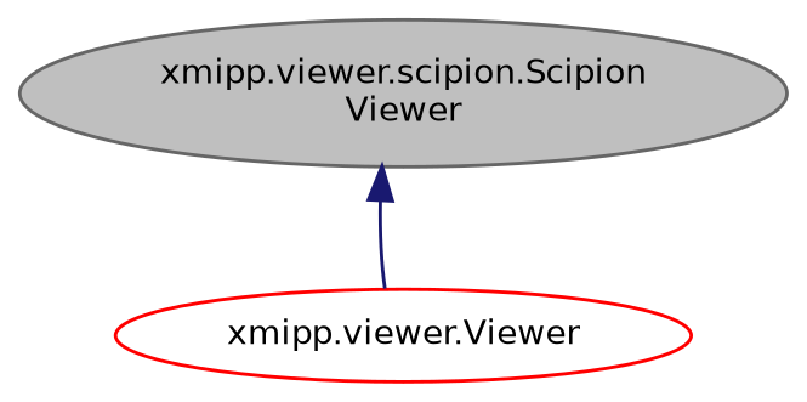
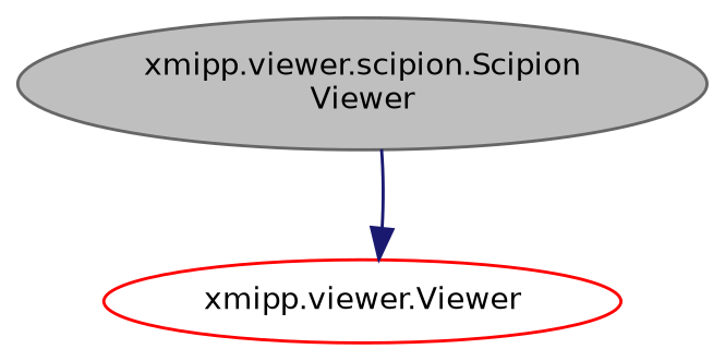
  digraph {
    node [fontname=Helvetica fontsize=10 shape=ellipse style=filled]
    n1 [color=gray40 fillcolor=grey75 fontcolor=black height=0.2 label="xmipp.viewer.scipion.Scipion\lViewer" width=0.4]
    n2 [color=red fillcolor=white height=0.2 label="xmipp.viewer.Viewer" width=0.4]
-   n1 -> n2 [color=midnightblue dir=back fontname=Helvetica fontsize=10 labelfontname=Helvetica labelfontsize=10 style=solid]
+   n2 -> n1 [color=midnightblue dir=back fontname=Helvetica fontsize=10 labelfontname=Helvetica labelfontsize=10 style=solid]
  }
